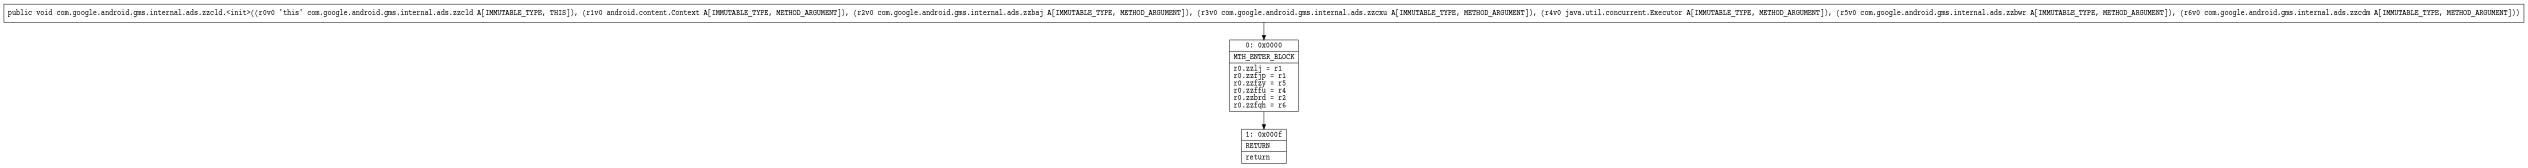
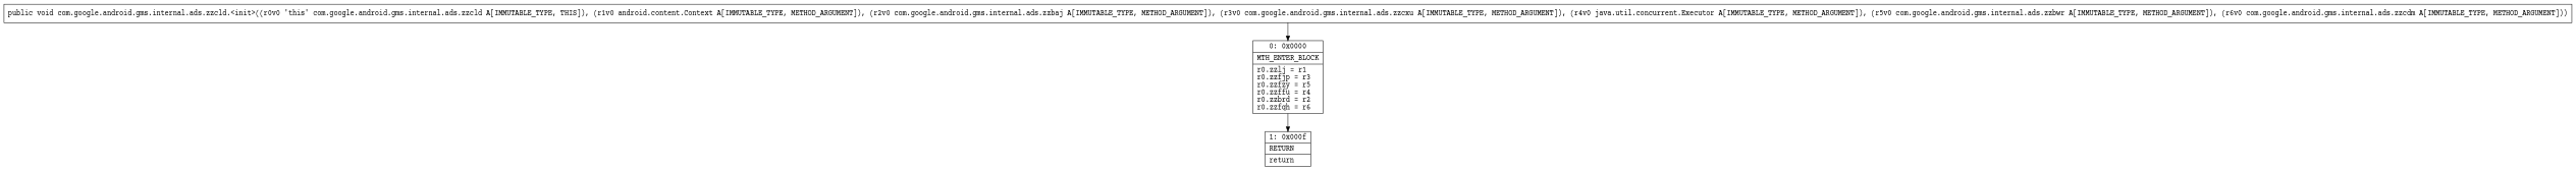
  digraph {
    fontname="Courier Prime"
    node [shape=record fontname="Courier Prime"]
    edge [fontname="Courier Prime"]
-   n1 [label="{0\:\ 0x0000|MTH_ENTER_BLOCK\l|r0.zzlj = r1\lr0.zzfjp = r1\lr0.zzfzy = r5\lr0.zzffu = r4\lr0.zzbrd = r2\lr0.zzfqh = r6\l}"]
+   n1 [label="{0\:\ 0x0000|MTH_ENTER_BLOCK\l|r0.zzlj = r1\lr0.zzfjp = r3\lr0.zzfzy = r5\lr0.zzffu = r4\lr0.zzbrd = r2\lr0.zzfqh = r6\l}"]
    n2 [label="{1\:\ 0x000f|RETURN\l|return\l}"]
    n3 [label="{public void com.google.android.gms.internal.ads.zzcld.\<init\>((r0v0 'this' com.google.android.gms.internal.ads.zzcld A[IMMUTABLE_TYPE, THIS]), (r1v0 android.content.Context A[IMMUTABLE_TYPE, METHOD_ARGUMENT]), (r2v0 com.google.android.gms.internal.ads.zzbaj A[IMMUTABLE_TYPE, METHOD_ARGUMENT]), (r3v0 com.google.android.gms.internal.ads.zzcxu A[IMMUTABLE_TYPE, METHOD_ARGUMENT]), (r4v0 java.util.concurrent.Executor A[IMMUTABLE_TYPE, METHOD_ARGUMENT]), (r5v0 com.google.android.gms.internal.ads.zzbwr A[IMMUTABLE_TYPE, METHOD_ARGUMENT]), (r6v0 com.google.android.gms.internal.ads.zzcdm A[IMMUTABLE_TYPE, METHOD_ARGUMENT])) }"]
    n1 -> n2
    n3 -> n1
  }
